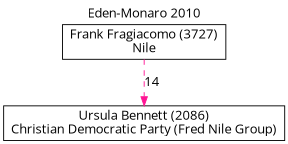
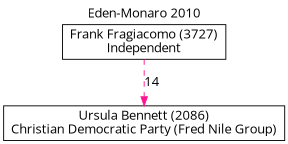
  digraph {
    label="Eden-Monaro 2010"
    labelloc=t
    mclimit=10
    fontname="Open Sans"
    node [shape=box fontname="Open Sans"]
    n1 [label="Ursula Bennett (2086)\nChristian Democratic Party (Fred Nile Group)"]
-   n2 [label="Frank Fragiacomo (3727)\nNile"]
+   n2 [label="Frank Fragiacomo (3727)\nIndependent"]
    n2 -> n1 [label=14 color=deeppink style=dashed arrowhead=normal fontname="Open Sans"]
  }
